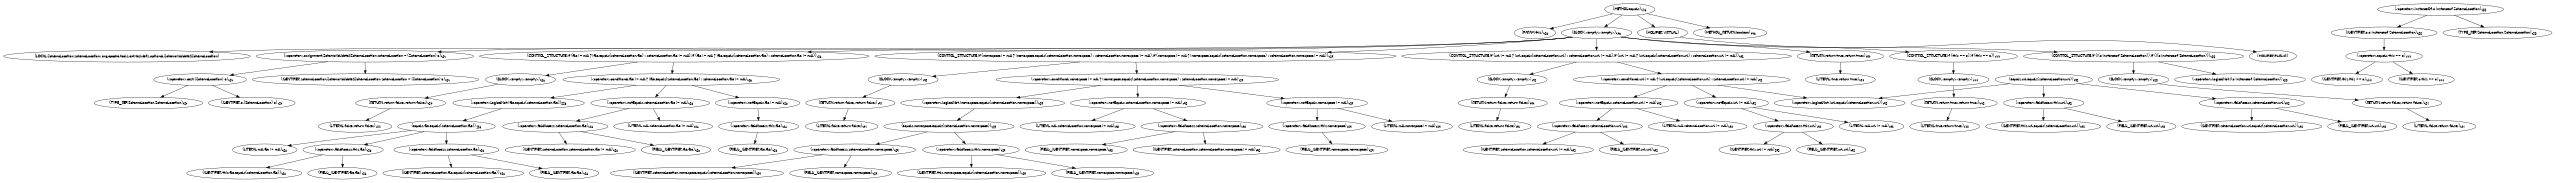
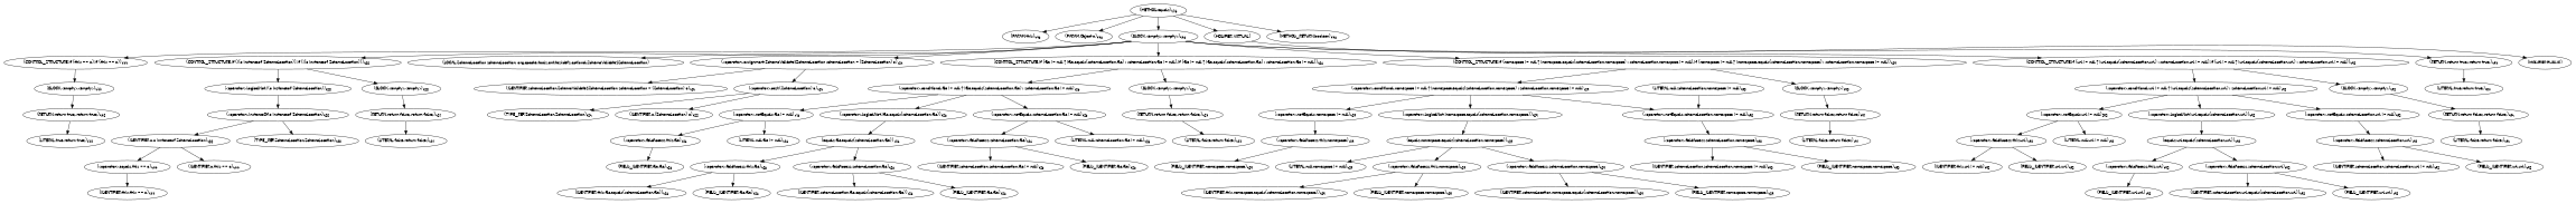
  digraph {
    fontname="Patrick Hand"
    node [fontname="Patrick Hand"]
    edge [fontname="Patrick Hand"]
    n1 [label=<(METHOD,equals)<SUB>476</SUB>>]
-   n2 [label=<(PARAM,this)<SUB>436</SUB>>]
+   n2 [label=<(PARAM,this)<SUB>476</SUB>>]
+   n3 [label=<(PARAM,Object o)<SUB>476</SUB>>]
    n4 [label=<(BLOCK,&lt;empty&gt;,&lt;empty&gt;)<SUB>476</SUB>>]
    n5 [label=<(MODIFIER,VIRTUAL)>]
    n6 [label=<(METHOD_RETURN,boolean)<SUB>476</SUB>>]
    n7 [label=<(CONTROL_STRUCTURE,if (this == o),if (this == o))<SUB>477</SUB>>]
    n8 [label=<(CONTROL_STRUCTURE,if (!(o instanceof SchemaLocation)),if (!(o instanceof SchemaLocation)))<SUB>480</SUB>>]
    n9 [label=<(LOCAL,SchemaLocation schemaLocation: org.apache.tools.ant.taskdefs.optional.SchemaValidate$SchemaLocation)>]
    n10 [label=<(&lt;operator&gt;.assignment,SchemaValidate$SchemaLocation schemaLocation = (SchemaLocation) o)<SUB>484</SUB>>]
    n11 [label=<(CONTROL_STRUCTURE,if (file != null ? !file.equals(schemaLocation.file) : schemaLocation.file != null),if (file != null ? !file.equals(schemaLocation.file) : schemaLocation.file != null))<SUB>486</SUB>>]
    n12 [label=<(CONTROL_STRUCTURE,if (namespace != null ? !namespace.equals(schemaLocation.namespace) : schemaLocation.namespace != null),if (namespace != null ? !namespace.equals(schemaLocation.namespace) : schemaLocation.namespace != null))<SUB>489</SUB>>]
    n13 [label=<(CONTROL_STRUCTURE,if (url != null ? !url.equals(schemaLocation.url) : schemaLocation.url != null),if (url != null ? !url.equals(schemaLocation.url) : schemaLocation.url != null))<SUB>493</SUB>>]
    n14 [label=<(RETURN,return true;,return true;)<SUB>497</SUB>>]
    n15 [label=<(MODIFIER,PUBLIC)>]
    n16 [label=<(BLOCK,&lt;empty&gt;,&lt;empty&gt;)<SUB>477</SUB>>]
    n17 [label=<(&lt;operator&gt;.logicalNot,!(o instanceof SchemaLocation))<SUB>480</SUB>>]
    n18 [label=<(BLOCK,&lt;empty&gt;,&lt;empty&gt;)<SUB>480</SUB>>]
    n19 [label=<(IDENTIFIER,schemaLocation,SchemaValidate$SchemaLocation schemaLocation = (SchemaLocation) o)<SUB>484</SUB>>]
    n20 [label=<(&lt;operator&gt;.cast,(SchemaLocation) o)<SUB>484</SUB>>]
    n21 [label=<(&lt;operator&gt;.conditional,file != null ? !file.equals(schemaLocation.file) : schemaLocation.file != null)<SUB>486</SUB>>]
    n22 [label=<(BLOCK,&lt;empty&gt;,&lt;empty&gt;)<SUB>486</SUB>>]
    n23 [label=<(&lt;operator&gt;.conditional,namespace != null ? !namespace.equals(schemaLocation.namespace) : schemaLocation.namespace != null)<SUB>489</SUB>>]
    n24 [label=<(BLOCK,&lt;empty&gt;,&lt;empty&gt;)<SUB>490</SUB>>]
    n25 [label=<(&lt;operator&gt;.conditional,url != null ? !url.equals(schemaLocation.url) : schemaLocation.url != null)<SUB>493</SUB>>]
    n26 [label=<(BLOCK,&lt;empty&gt;,&lt;empty&gt;)<SUB>493</SUB>>]
    n27 [label=<(LITERAL,true,return true;)<SUB>497</SUB>>]
    n28 [label=<(&lt;operator&gt;.equals,this == o)<SUB>477</SUB>>]
    n29 [label=<(IDENTIFIER,this,this == o)<SUB>477</SUB>>]
    n30 [label=<(IDENTIFIER,o,this == o)<SUB>477</SUB>>]
    n31 [label=<(RETURN,return true;,return true;)<SUB>478</SUB>>]
    n32 [label=<(LITERAL,true,return true;)<SUB>478</SUB>>]
    n33 [label=<(&lt;operator&gt;.instanceOf,o instanceof SchemaLocation)<SUB>480</SUB>>]
    n34 [label=<(RETURN,return false;,return false;)<SUB>481</SUB>>]
    n35 [label=<(IDENTIFIER,o,o instanceof SchemaLocation)<SUB>480</SUB>>]
    n36 [label=<(TYPE_REF,SchemaLocation,SchemaLocation)<SUB>480</SUB>>]
    n37 [label=<(LITERAL,false,return false;)<SUB>481</SUB>>]
    n38 [label=<(TYPE_REF,SchemaLocation,SchemaLocation)<SUB>484</SUB>>]
-   n39 [label=<(IDENTIFIER,o,(SchemaLocation) o)<SUB>484</SUB>>]
-   n40 [label=<(&lt;operator&gt;.notEquals,file != null)<SUB>486</SUB>>]
-   n41 [label=<(&lt;operator&gt;.logicalNot,!file.equals(schemaLocation.file))<SUB>886</SUB>>]
+   n39 [label=<(IDENTIFIER,o,(SchemaLocation) o)<SUB>488</SUB>>]
+   n40 [label=<(&lt;operator&gt;.notEquals,file != null)<SUB>416</SUB>>]
+   n41 [label=<(&lt;operator&gt;.logicalNot,!file.equals(schemaLocation.file))<SUB>486</SUB>>]
    n42 [label=<(&lt;operator&gt;.notEquals,schemaLocation.file != null)<SUB>486</SUB>>]
    n43 [label=<(RETURN,return false;,return false;)<SUB>487</SUB>>]
    n44 [label=<(&lt;operator&gt;.fieldAccess,this.file)<SUB>486</SUB>>]
    n45 [label=<(LITERAL,null,file != null)<SUB>486</SUB>>]
-   n46 [label=<(equals,file.equals(schemaLocation.file))<SUB>286</SUB>>]
+   n46 [label=<(equals,file.equals(schemaLocation.file))<SUB>486</SUB>>]
    n47 [label=<(&lt;operator&gt;.fieldAccess,schemaLocation.file)<SUB>486</SUB>>]
    n48 [label=<(LITERAL,null,schemaLocation.file != null)<SUB>486</SUB>>]
    n49 [label=<(FIELD_IDENTIFIER,file,file)<SUB>486</SUB>>]
    n50 [label=<(&lt;operator&gt;.fieldAccess,this.file)<SUB>486</SUB>>]
    n51 [label=<(&lt;operator&gt;.fieldAccess,schemaLocation.file)<SUB>486</SUB>>]
    n52 [label=<(IDENTIFIER,this,file.equals(schemaLocation.file))<SUB>486</SUB>>]
    n53 [label=<(FIELD_IDENTIFIER,file,file)<SUB>486</SUB>>]
-   n54 [label=<(IDENTIFIER,schemaLocation,file.equals(schemaLocation.file))<SUB>786</SUB>>]
+   n54 [label=<(IDENTIFIER,schemaLocation,file.equals(schemaLocation.file))<SUB>486</SUB>>]
    n55 [label=<(FIELD_IDENTIFIER,file,file)<SUB>486</SUB>>]
    n56 [label=<(IDENTIFIER,schemaLocation,schemaLocation.file != null)<SUB>486</SUB>>]
    n57 [label=<(FIELD_IDENTIFIER,file,file)<SUB>486</SUB>>]
    n58 [label=<(LITERAL,false,return false;)<SUB>487</SUB>>]
    n59 [label=<(&lt;operator&gt;.notEquals,namespace != null)<SUB>489</SUB>>]
    n60 [label=<(&lt;operator&gt;.logicalNot,!namespace.equals(schemaLocation.namespace))<SUB>489</SUB>>]
    n61 [label=<(&lt;operator&gt;.notEquals,schemaLocation.namespace != null)<SUB>490</SUB>>]
    n62 [label=<(RETURN,return false;,return false;)<SUB>491</SUB>>]
    n63 [label=<(&lt;operator&gt;.fieldAccess,this.namespace)<SUB>489</SUB>>]
    n64 [label=<(LITERAL,null,namespace != null)<SUB>489</SUB>>]
    n65 [label=<(equals,namespace.equals(schemaLocation.namespace))<SUB>489</SUB>>]
    n66 [label=<(&lt;operator&gt;.fieldAccess,schemaLocation.namespace)<SUB>490</SUB>>]
    n67 [label=<(LITERAL,null,schemaLocation.namespace != null)<SUB>490</SUB>>]
    n68 [label=<(FIELD_IDENTIFIER,namespace,namespace)<SUB>489</SUB>>]
    n69 [label=<(&lt;operator&gt;.fieldAccess,this.namespace)<SUB>489</SUB>>]
    n70 [label=<(&lt;operator&gt;.fieldAccess,schemaLocation.namespace)<SUB>489</SUB>>]
    n71 [label=<(IDENTIFIER,this,namespace.equals(schemaLocation.namespace))<SUB>489</SUB>>]
    n72 [label=<(FIELD_IDENTIFIER,namespace,namespace)<SUB>489</SUB>>]
    n73 [label=<(IDENTIFIER,schemaLocation,namespace.equals(schemaLocation.namespace))<SUB>489</SUB>>]
    n74 [label=<(FIELD_IDENTIFIER,namespace,namespace)<SUB>489</SUB>>]
    n75 [label=<(IDENTIFIER,schemaLocation,schemaLocation.namespace != null)<SUB>490</SUB>>]
    n76 [label=<(FIELD_IDENTIFIER,namespace,namespace)<SUB>490</SUB>>]
    n77 [label=<(LITERAL,false,return false;)<SUB>491</SUB>>]
-   n78 [label=<(&lt;operator&gt;.notEquals,url != null)<SUB>493</SUB>>]
+   n78 [label=<(&lt;operator&gt;.notEquals,url != null)<SUB>393</SUB>>]
    n79 [label=<(&lt;operator&gt;.logicalNot,!url.equals(schemaLocation.url))<SUB>493</SUB>>]
    n80 [label=<(&lt;operator&gt;.notEquals,schemaLocation.url != null)<SUB>493</SUB>>]
    n81 [label=<(RETURN,return false;,return false;)<SUB>494</SUB>>]
    n82 [label=<(&lt;operator&gt;.fieldAccess,this.url)<SUB>493</SUB>>]
    n83 [label=<(LITERAL,null,url != null)<SUB>493</SUB>>]
    n84 [label=<(equals,url.equals(schemaLocation.url))<SUB>493</SUB>>]
    n85 [label=<(&lt;operator&gt;.fieldAccess,schemaLocation.url)<SUB>493</SUB>>]
-   n86 [label=<(LITERAL,null,schemaLocation.url != null)<SUB>493</SUB>>]
-   n87 [label=<(IDENTIFIER,this,url != null)<SUB>893</SUB>>]
+   n87 [label=<(IDENTIFIER,this,url != null)<SUB>493</SUB>>]
    n88 [label=<(FIELD_IDENTIFIER,url,url)<SUB>493</SUB>>]
    n89 [label=<(&lt;operator&gt;.fieldAccess,this.url)<SUB>493</SUB>>]
    n90 [label=<(&lt;operator&gt;.fieldAccess,schemaLocation.url)<SUB>493</SUB>>]
-   n91 [label=<(IDENTIFIER,this,url.equals(schemaLocation.url))<SUB>493</SUB>>]
    n92 [label=<(FIELD_IDENTIFIER,url,url)<SUB>493</SUB>>]
    n93 [label=<(IDENTIFIER,schemaLocation,url.equals(schemaLocation.url))<SUB>493</SUB>>]
    n94 [label=<(FIELD_IDENTIFIER,url,url)<SUB>493</SUB>>]
    n95 [label=<(IDENTIFIER,schemaLocation,schemaLocation.url != null)<SUB>493</SUB>>]
    n96 [label=<(FIELD_IDENTIFIER,url,url)<SUB>493</SUB>>]
    n97 [label=<(LITERAL,false,return false;)<SUB>494</SUB>>]
    n1 -> n2
+   n1 -> n3
    n1 -> n4
    n1 -> n5
    n1 -> n6
    n4 -> n7
    n4 -> n8
    n4 -> n9
    n4 -> n10
    n4 -> n11
    n4 -> n12
    n4 -> n13
    n4 -> n14
    n5 -> n15
    n7 -> n16
    n8 -> n17
    n8 -> n18
    n10 -> n19
    n10 -> n20
    n11 -> n21
    n11 -> n22
    n12 -> n23
    n12 -> n24
    n13 -> n25
    n13 -> n26
    n14 -> n27
    n16 -> n31
+   n17 -> n33
    n18 -> n34
    n20 -> n38
    n20 -> n39
    n21 -> n40
    n21 -> n41
    n21 -> n42
    n22 -> n43
    n23 -> n59
    n23 -> n60
    n23 -> n61
    n24 -> n62
    n25 -> n78
    n25 -> n79
    n25 -> n80
    n26 -> n81
    n28 -> n29
-   n28 -> n30
+   n35 -> n30
    n31 -> n32
    n33 -> n35
    n33 -> n36
    n34 -> n37
    n35 -> n28
    n40 -> n44
-   n46 -> n45
+   n40 -> n45
    n41 -> n46
    n42 -> n47
    n42 -> n48
    n43 -> n58
    n44 -> n49
    n46 -> n50
    n46 -> n51
    n47 -> n56
    n47 -> n57
    n50 -> n52
    n50 -> n53
    n51 -> n54
    n51 -> n55
    n59 -> n63
-   n59 -> n64
+   n65 -> n64
    n60 -> n65
    n61 -> n66
-   n61 -> n67
+   n67 -> n61
    n62 -> n77
    n63 -> n68
    n65 -> n69
    n65 -> n70
    n66 -> n75
    n66 -> n76
    n69 -> n71
    n69 -> n72
    n70 -> n73
    n70 -> n74
    n78 -> n82
    n78 -> n83
-   n84 -> n79
+   n79 -> n84
    n80 -> n85
-   n80 -> n86
    n81 -> n97
    n82 -> n87
    n82 -> n88
    n84 -> n89
    n84 -> n90
    n85 -> n95
    n85 -> n96
-   n89 -> n91
    n89 -> n92
    n90 -> n93
    n90 -> n94
  }
